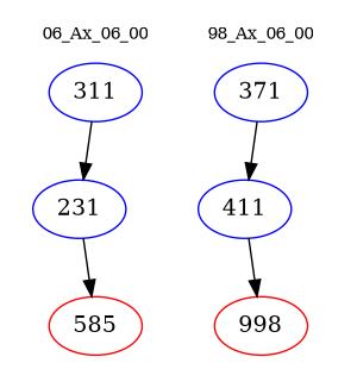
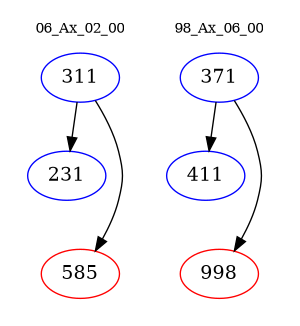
  digraph {
    node [color=blue]
    edge [color=black]
    n1 [label=311]
    n2 [label=231]
    n3 [color=red label=585]
    n4 [label=371]
    n5 [label=411]
    n6 [color=red label=998]
    subgraph cluster_1 {
      color=white
      fontsize=10
-     label="06_Ax_06_00"
+     label="06_Ax_02_00"
      n1
      n2
      n3
    }
    subgraph cluster_2 {
      color=white
      fontsize=10
      label="98_Ax_06_00"
      n4
      n5
      n6
    }
    n1 -> n2
-   n2 -> n3
+   n1 -> n3
    n4 -> n5
-   n5 -> n6
+   n4 -> n6
  }
